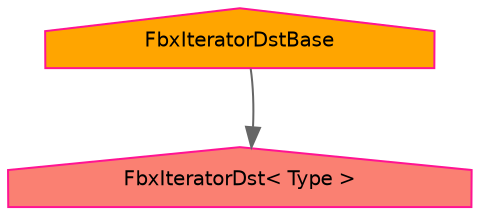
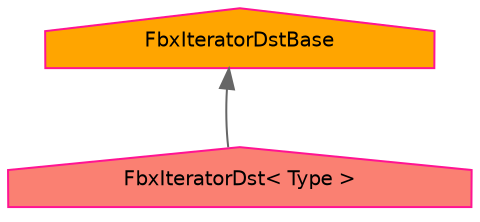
  digraph {
    node [color=deeppink fontname=Helvetica fontsize=10 shape=house style=filled]
    n1 [fillcolor=orange fontcolor=black height=0.2 label=FbxIteratorDstBase width=0.4]
    n2 [fillcolor=salmon height=0.2 label="FbxIteratorDst\< Type \>" width=0.4]
-   n2 -> n1 [color=gray40 dir=back fontname=Helvetica fontsize=10 labelfontname=Helvetica labelfontsize=10 style=solid]
+   n1 -> n2 [color=gray40 dir=back fontname=Helvetica fontsize=10 labelfontname=Helvetica labelfontsize=10 style=solid]
  }
